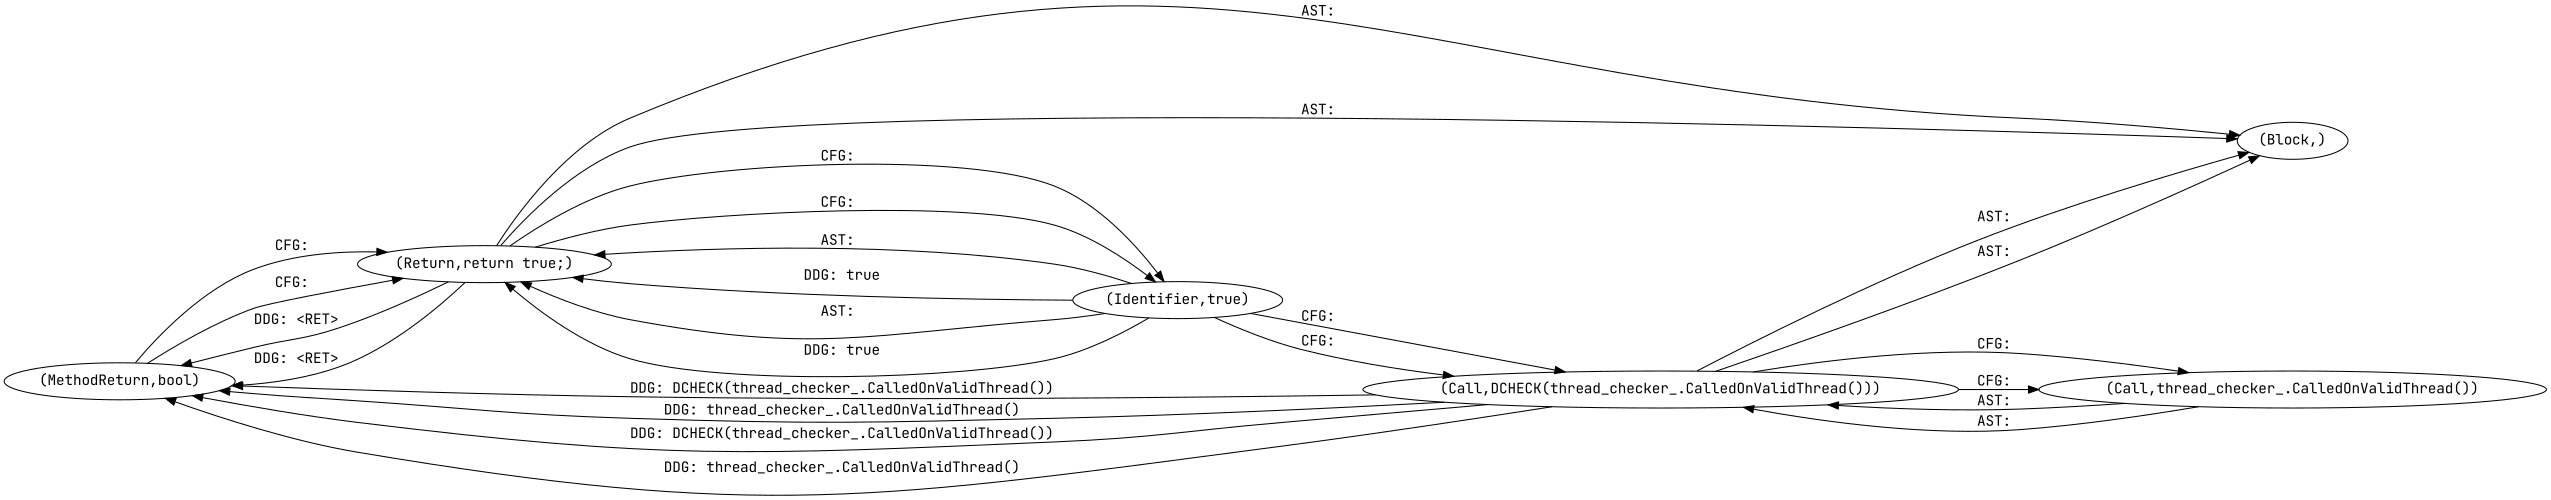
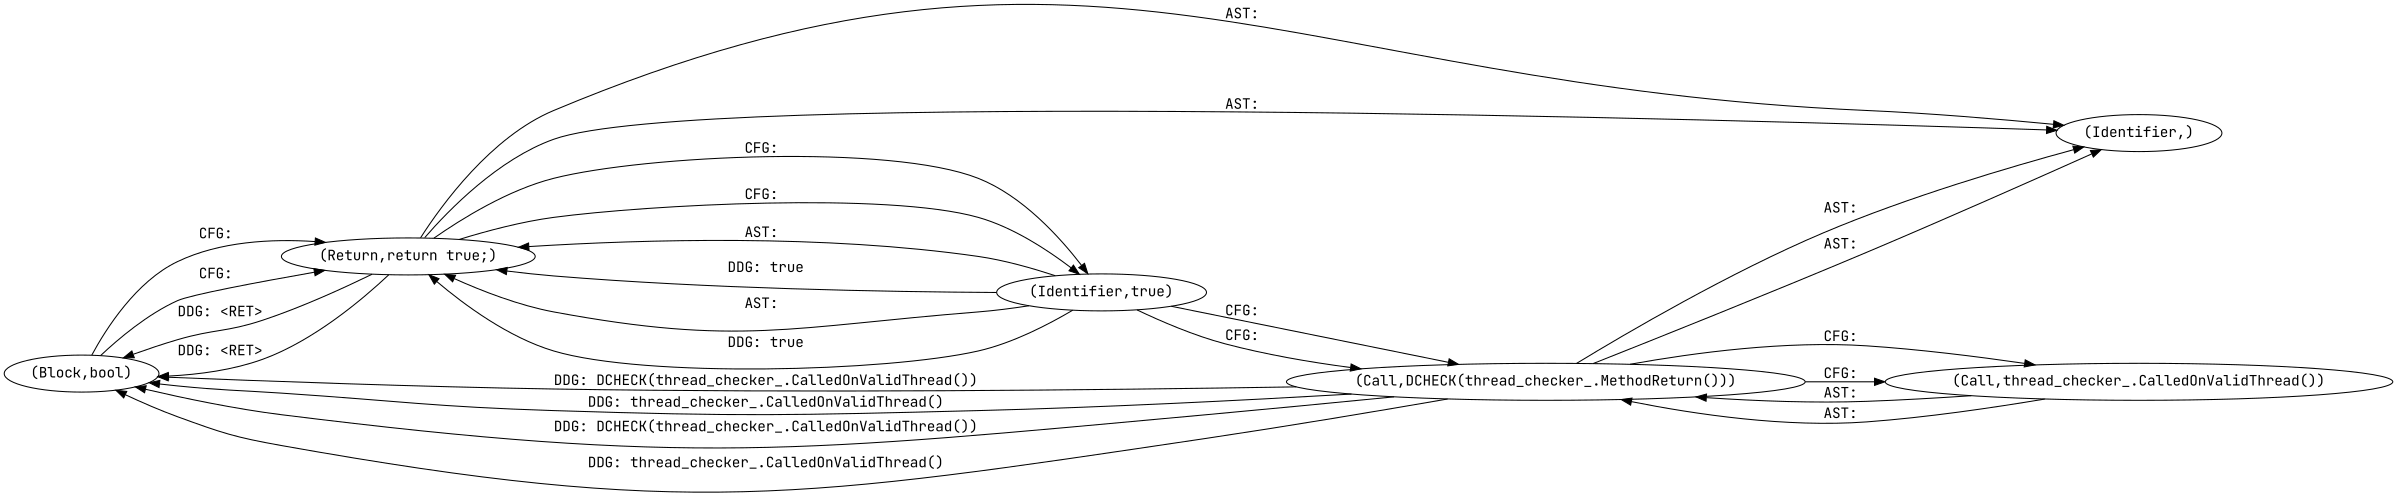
  digraph {
    fontname="JetBrains Mono"
    rankdir=LR
    node [fontname="JetBrains Mono"]
    edge [fontname="JetBrains Mono"]
-   n1 [label="(MethodReturn,bool)"]
+   n1 [label="(Block,bool)"]
    n2 [label="(Return,return true;)"]
-   n3 [label="(Block,)"]
+   n3 [label="(Identifier,)"]
    n4 [label="(Identifier,true)"]
-   n5 [label="(Call,DCHECK(thread_checker_.CalledOnValidThread()))"]
+   n5 [label="(Call,DCHECK(thread_checker_.MethodReturn()))"]
    n6 [label="(Call,thread_checker_.CalledOnValidThread())"]
    n1 -> n2 [label="CFG: "]
    n1 -> n2 [label="CFG: "]
    n2 -> n1 [label="DDG: <RET>"]
    n2 -> n1 [label="DDG: <RET>"]
    n2 -> n3 [label="AST: "]
    n2 -> n3 [label="AST: "]
    n2 -> n4 [label="CFG: "]
    n2 -> n4 [label="CFG: "]
    n4 -> n2 [label="AST: "]
    n4 -> n2 [label="DDG: true"]
    n4 -> n2 [label="AST: "]
    n4 -> n2 [label="DDG: true"]
    n4 -> n5 [label="CFG: "]
    n4 -> n5 [label="CFG: "]
    n5 -> n1 [label="DDG: DCHECK(thread_checker_.CalledOnValidThread())"]
    n5 -> n1 [label="DDG: thread_checker_.CalledOnValidThread()"]
    n5 -> n1 [label="DDG: DCHECK(thread_checker_.CalledOnValidThread())"]
    n5 -> n1 [label="DDG: thread_checker_.CalledOnValidThread()"]
    n5 -> n3 [label="AST: "]
    n5 -> n3 [label="AST: "]
    n5 -> n6 [label="CFG: "]
    n5 -> n6 [label="CFG: "]
    n6 -> n5 [label="AST: "]
    n6 -> n5 [label="AST: "]
  }
